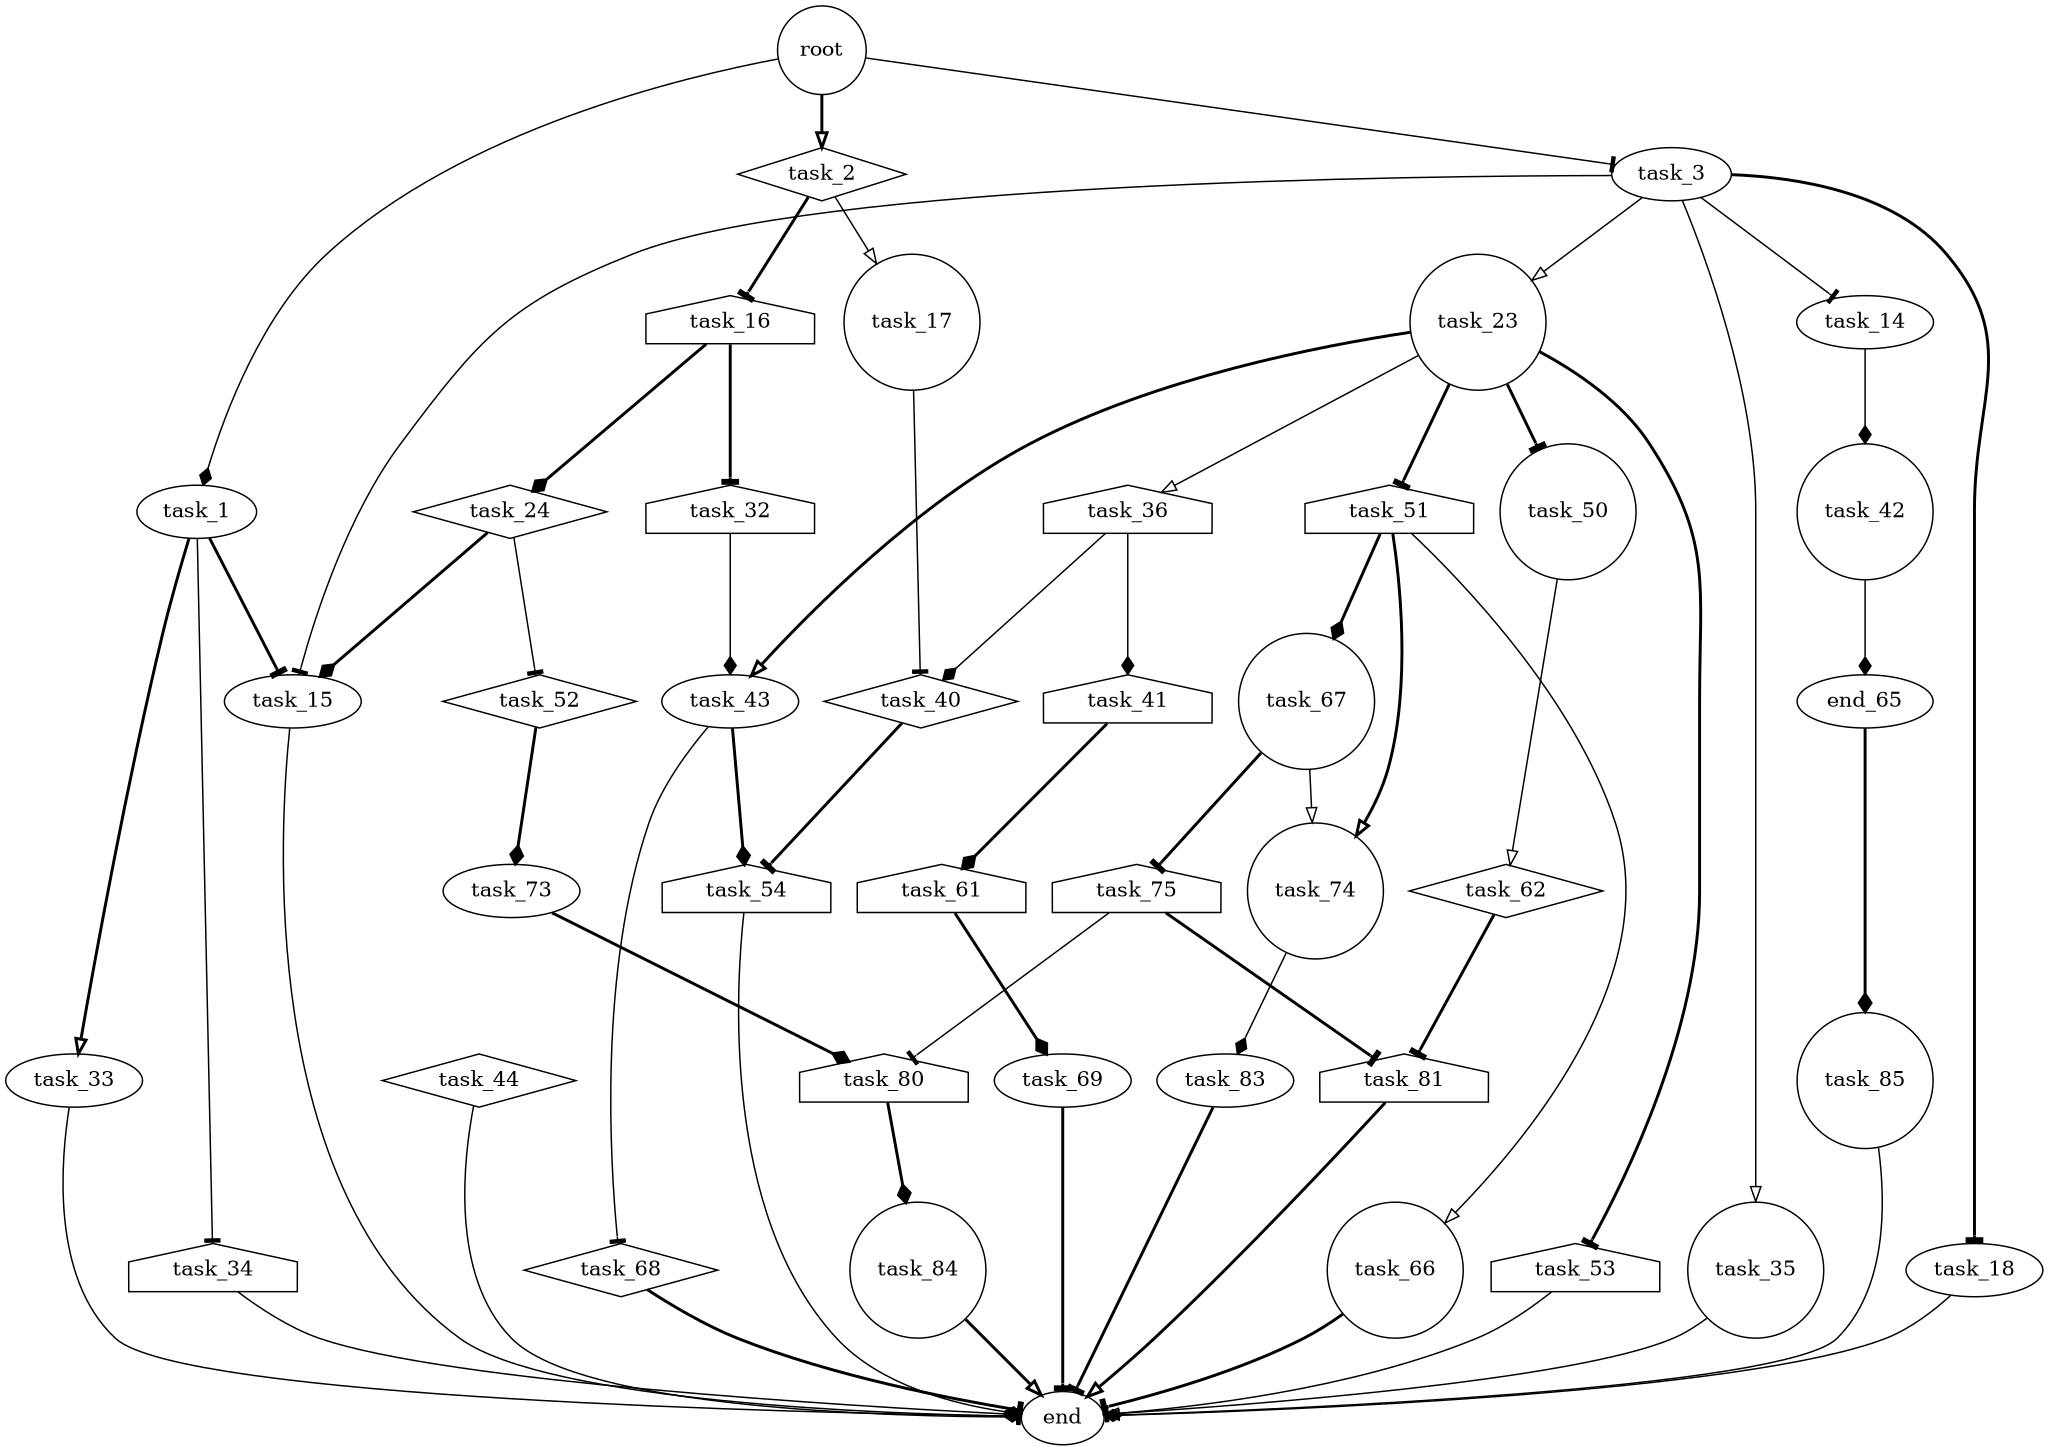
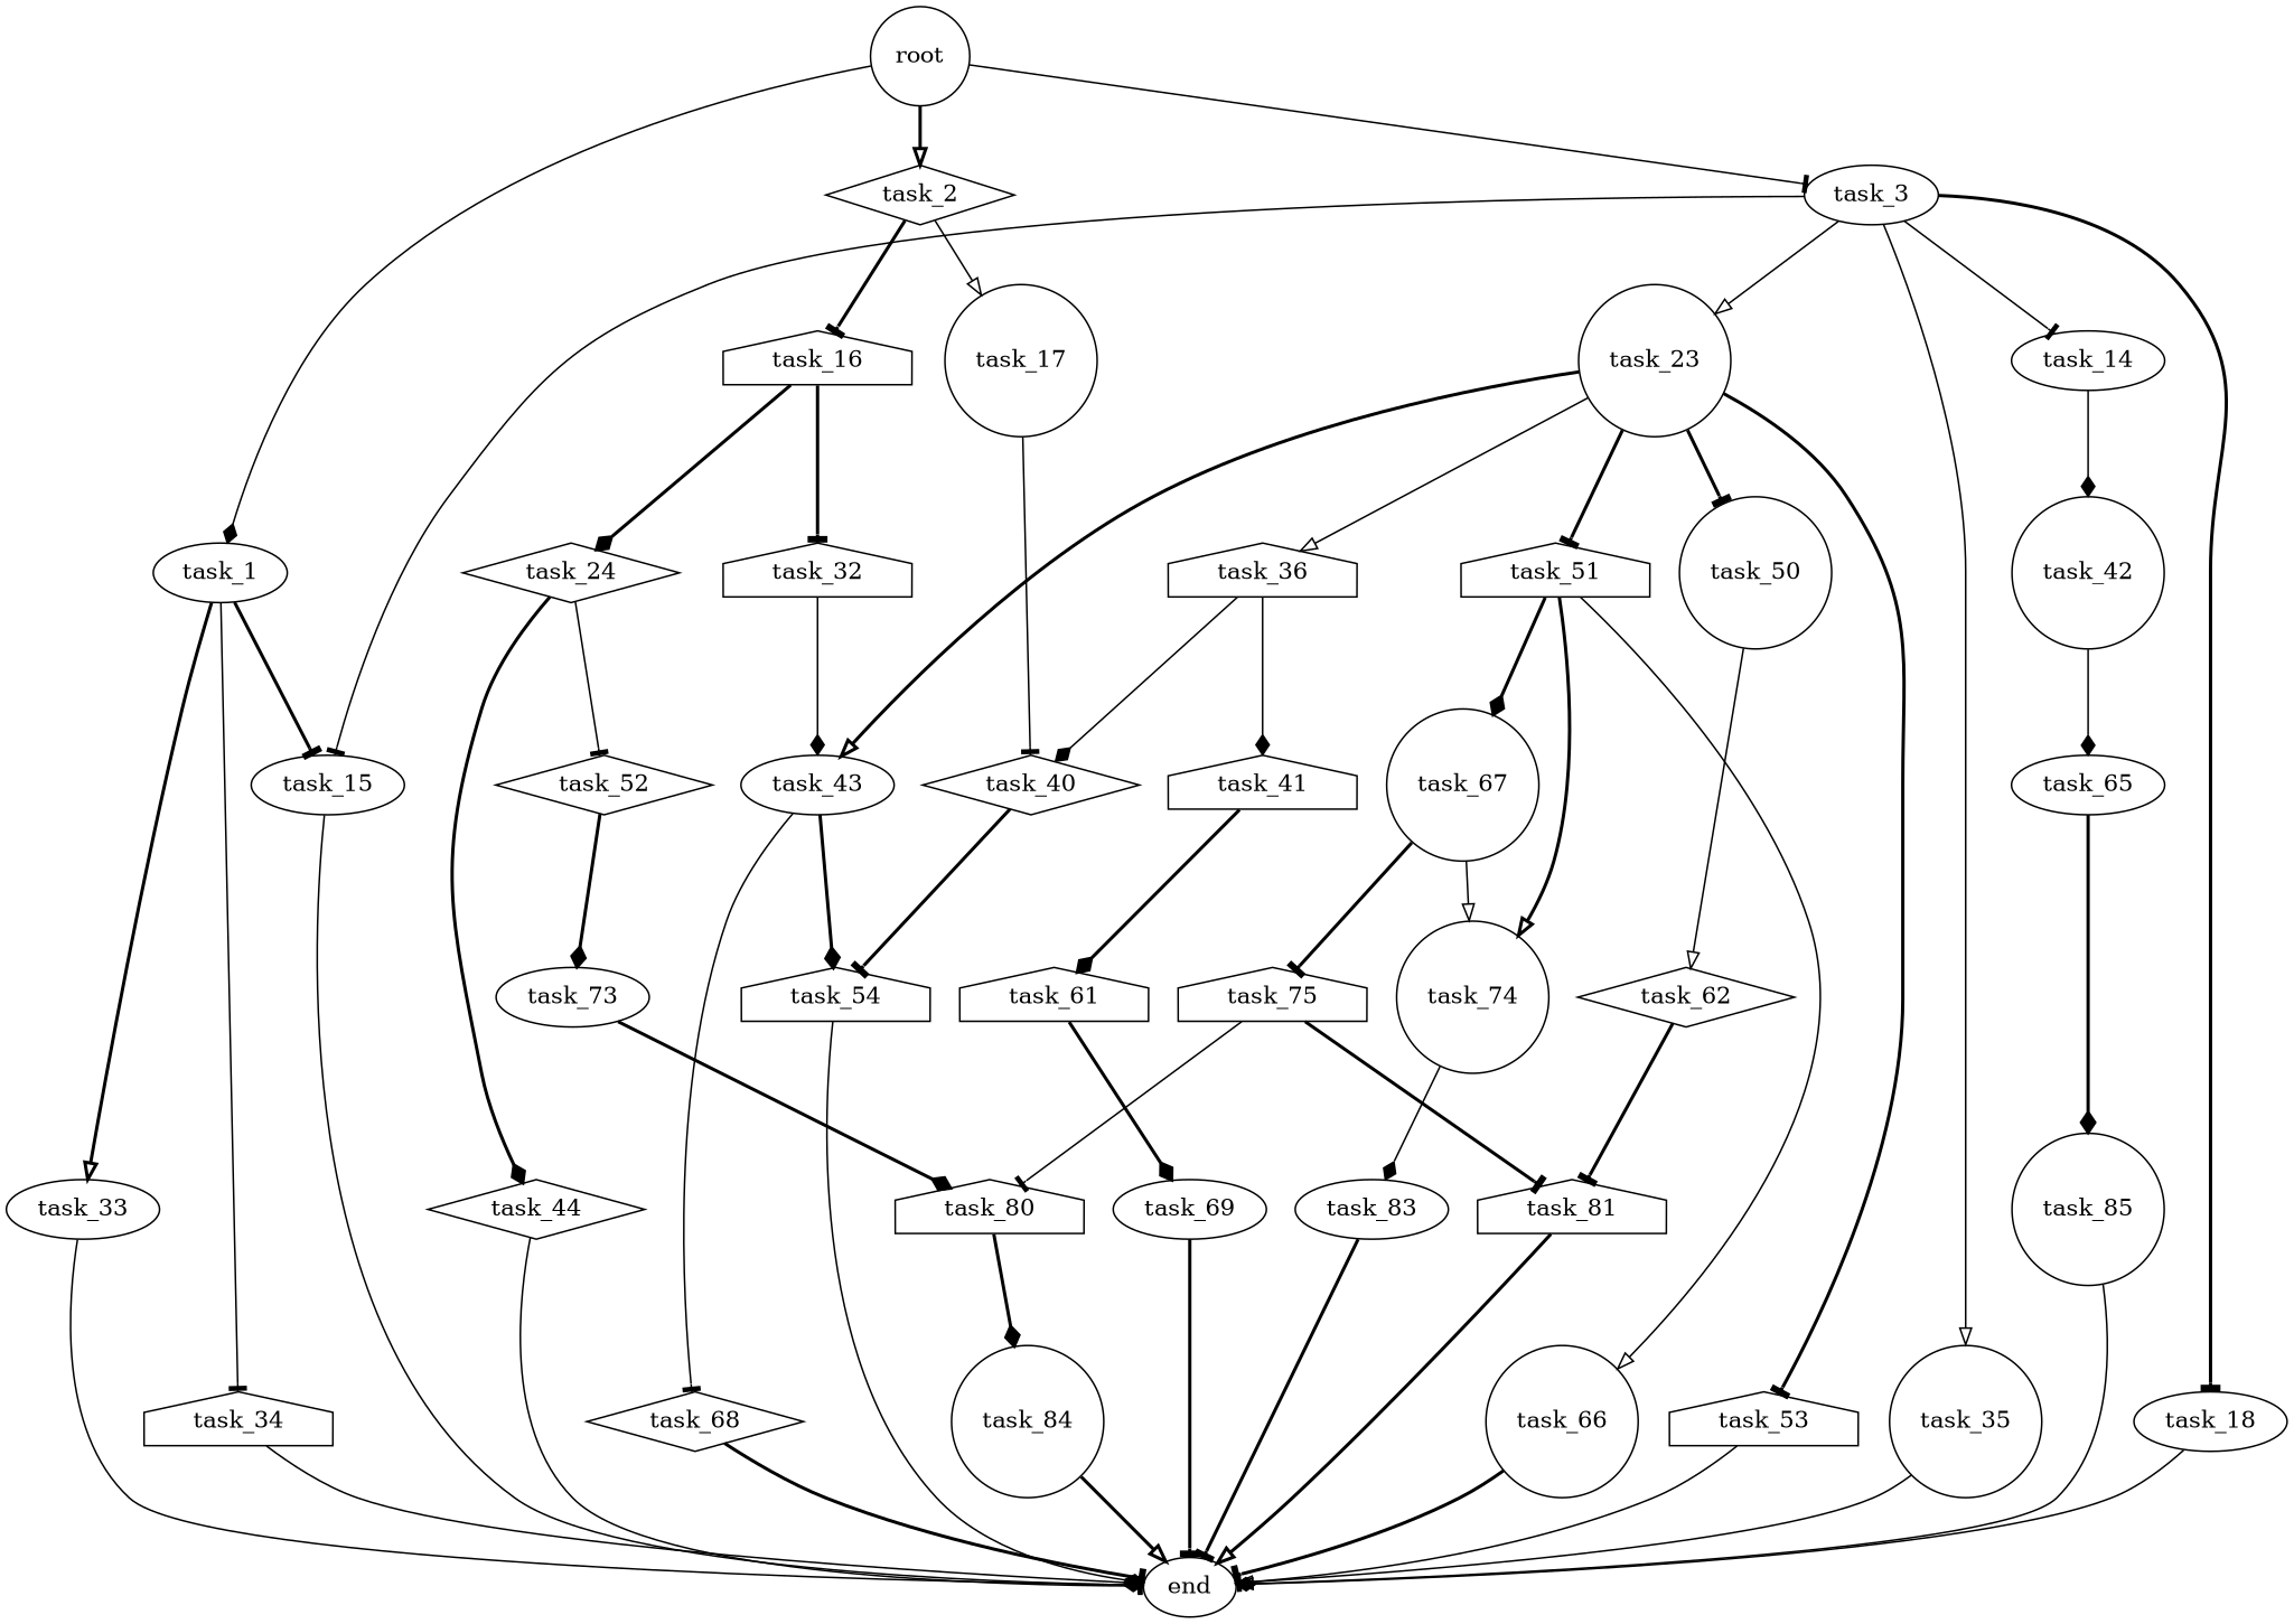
  digraph {
    node [shape=ellipse]
    edge [arrowhead=tee style=solid]
    root [shape=circle]
    task_1
    task_2 [shape=diamond]
    task_3
    task_15
    task_33
    task_34 [shape=house]
    task_16 [shape=house]
    task_17 [shape=circle]
    task_14
    task_18
    task_23 [shape=circle]
    task_35 [shape=circle]
    end
    task_24 [shape=diamond]
    task_32 [shape=house]
    task_40 [shape=diamond]
    task_42 [shape=circle]
    task_36 [shape=house]
    task_43
    task_50 [shape=circle]
    task_51 [shape=house]
    task_53 [shape=house]
-   task_65 [label=end_65]
+   task_65
    task_44 [shape=diamond]
    task_52 [shape=diamond]
    task_54 [shape=house]
    task_41 [shape=house]
    task_68 [shape=diamond]
    task_62 [shape=diamond]
    task_66 [shape=circle]
    task_67 [shape=circle]
    task_74 [shape=circle]
    task_73
    task_61 [shape=house]
    task_69
    task_85 [shape=circle]
    task_81 [shape=house]
    task_75 [shape=house]
    task_83
    task_80 [shape=house]
    task_84 [shape=circle]
    root -> task_1 [arrowhead=diamond]
    root -> task_2 [arrowhead=onormal style=bold]
    root -> task_3
    task_1 -> task_15 [style=bold]
    task_1 -> task_33 [arrowhead=onormal style=bold]
    task_1 -> task_34
    task_2 -> task_16 [style=bold]
    task_2 -> task_17 [arrowhead=onormal]
    task_3 -> task_15
    task_3 -> task_14
    task_3 -> task_18 [style=bold]
    task_3 -> task_23 [arrowhead=onormal]
    task_3 -> task_35 [arrowhead=onormal]
    task_15 -> end
    task_33 -> end [arrowhead=diamond]
    task_34 -> end [arrowhead=diamond]
    task_16 -> task_24 [arrowhead=diamond style=bold]
    task_16 -> task_32 [style=bold]
    task_17 -> task_40
    task_14 -> task_42 [arrowhead=diamond]
    task_18 -> end [arrowhead=diamond]
    task_23 -> task_36 [arrowhead=onormal]
    task_23 -> task_43 [arrowhead=onormal style=bold]
    task_23 -> task_50 [style=bold]
    task_23 -> task_51 [style=bold]
    task_23 -> task_53 [style=bold]
    task_35 -> end [arrowhead=onormal]
-   task_24 -> task_15 [arrowhead=diamond style=bold]
+   task_24 -> task_44 [arrowhead=diamond style=bold]
    task_24 -> task_52
    task_32 -> task_43 [arrowhead=diamond]
    task_40 -> task_54 [style=bold]
    task_42 -> task_65 [arrowhead=diamond]
    task_36 -> task_40 [arrowhead=diamond]
    task_36 -> task_41 [arrowhead=diamond]
    task_43 -> task_54 [arrowhead=diamond style=bold]
    task_43 -> task_68
    task_50 -> task_62 [arrowhead=onormal]
    task_51 -> task_66 [arrowhead=onormal]
    task_51 -> task_67 [arrowhead=diamond style=bold]
    task_51 -> task_74 [arrowhead=onormal style=bold]
    task_53 -> end
    task_65 -> task_85 [arrowhead=diamond style=bold]
    task_44 -> end
    task_52 -> task_73 [arrowhead=diamond style=bold]
    task_54 -> end [arrowhead=diamond]
    task_41 -> task_61 [arrowhead=diamond style=bold]
    task_68 -> end [style=bold]
    task_62 -> task_81 [style=bold]
    task_66 -> end [style=bold]
    task_67 -> task_74 [arrowhead=onormal]
    task_67 -> task_75 [style=bold]
    task_74 -> task_83 [arrowhead=diamond]
    task_73 -> task_80 [arrowhead=diamond style=bold]
    task_61 -> task_69 [arrowhead=diamond style=bold]
    task_69 -> end [style=bold]
    task_85 -> end [arrowhead=onormal]
    task_81 -> end [arrowhead=onormal style=bold]
    task_75 -> task_81 [style=bold]
    task_75 -> task_80
    task_83 -> end [style=bold]
    task_80 -> task_84 [arrowhead=diamond style=bold]
    task_84 -> end [arrowhead=onormal style=bold]
  }
